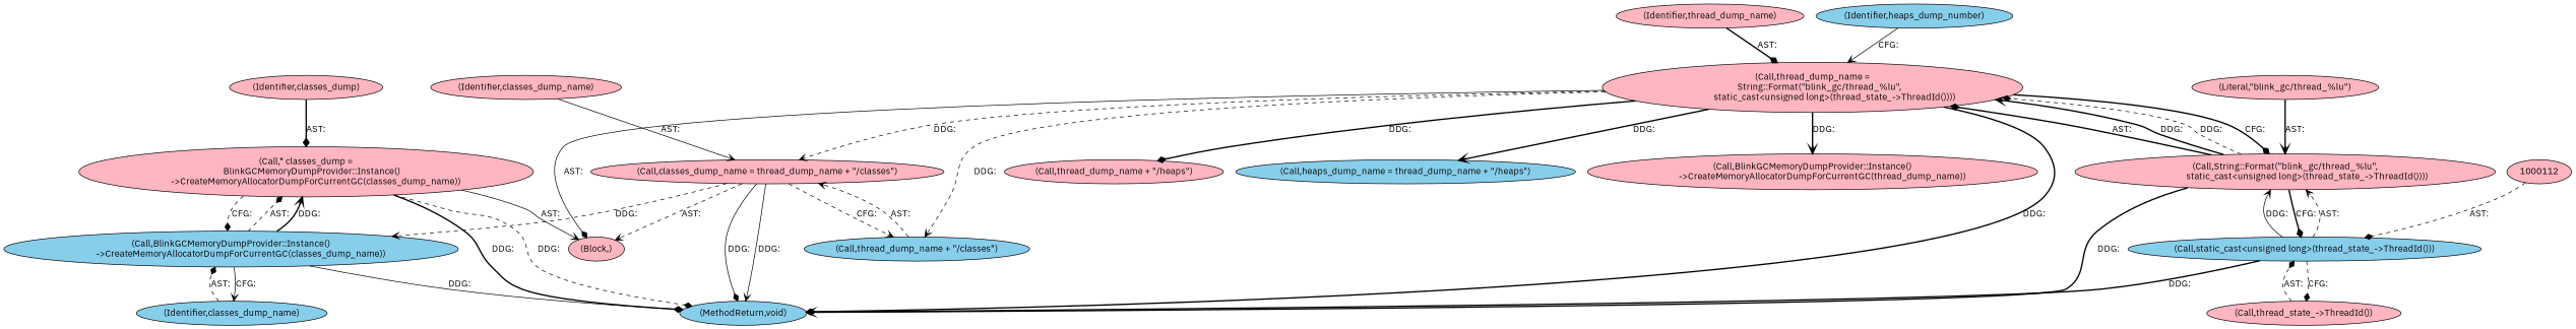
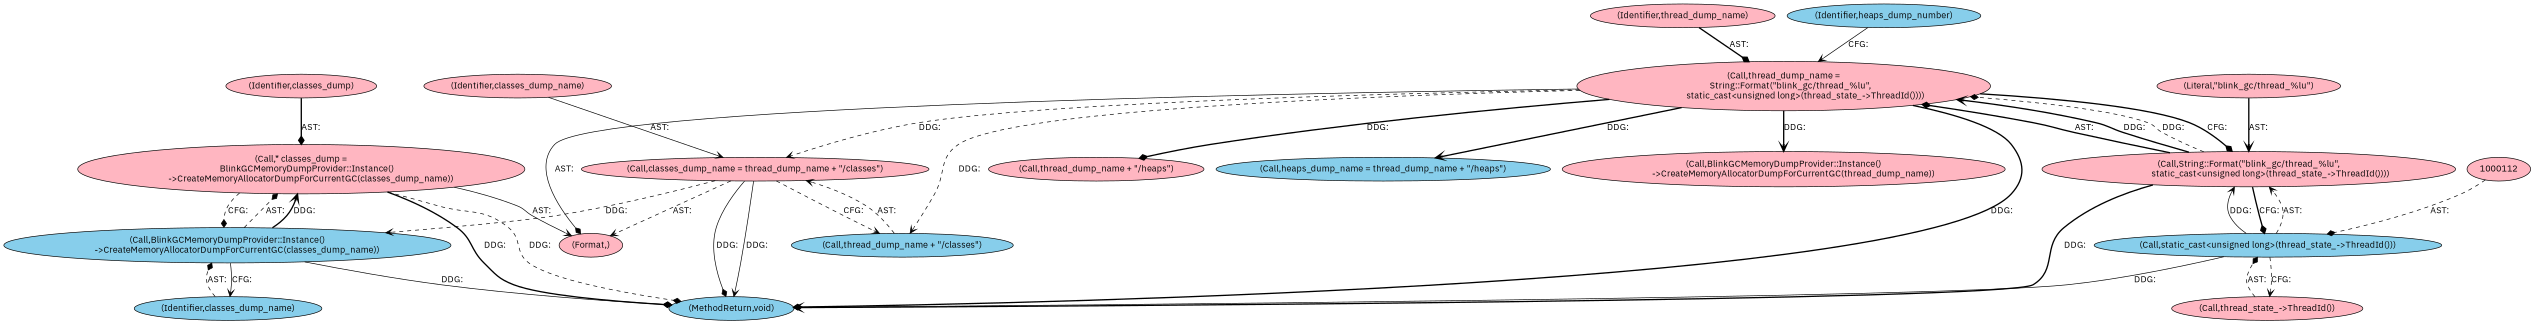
  digraph {
    fontname="IBM Plex Sans"
    node [fillcolor=lightpink fontname="IBM Plex Sans" style=filled]
    edge [arrowhead=vee fontname="IBM Plex Sans" style=dashed]
    n1 [label="(Call,* classes_dump =\n      BlinkGCMemoryDumpProvider::Instance()\n          ->CreateMemoryAllocatorDumpForCurrentGC(classes_dump_name))"]
    n2 [fillcolor=skyblue label="(Call,BlinkGCMemoryDumpProvider::Instance()\n          ->CreateMemoryAllocatorDumpForCurrentGC(classes_dump_name))"]
    n3 [fillcolor=skyblue label="(MethodReturn,void)"]
-   n4 [label="(Block,)"]
+   n4 [label="(Format,)"]
    n5 [fillcolor=skyblue label="(Identifier,classes_dump_name)"]
    n6 [label="(Call,classes_dump_name = thread_dump_name + \"/classes\")"]
    n7 [fillcolor=skyblue label="(Call,thread_dump_name + \"/classes\")"]
    n8 [label="(Call,thread_dump_name =\n       String::Format(\"blink_gc/thread_%lu\",\n                      static_cast<unsigned long>(thread_state_->ThreadId())))"]
    n9 [label="(Call,String::Format(\"blink_gc/thread_%lu\",\n                      static_cast<unsigned long>(thread_state_->ThreadId())))"]
    n10 [label="(Call,thread_dump_name + \"/heaps\")"]
    n11 [fillcolor=skyblue label="(Call,heaps_dump_name = thread_dump_name + \"/heaps\")"]
    n12 [label="(Call,BlinkGCMemoryDumpProvider::Instance()\n          ->CreateMemoryAllocatorDumpForCurrentGC(thread_dump_name))"]
    n13 [fillcolor=skyblue label="(Call,static_cast<unsigned long>(thread_state_->ThreadId()))"]
    n14 [label="(Call,thread_state_->ThreadId())"]
    n15 [label="(Identifier,classes_dump_name)"]
    n16 [label="(Literal,\"blink_gc/thread_%lu\")"]
    n17 [label="(Identifier,thread_dump_name)"]
    n18 [fillcolor=skyblue label="(Identifier,heaps_dump_number)"]
    n19 [label="(Identifier,classes_dump)"]
    1000112
    n1 -> n2 [arrowhead=diamond label="CFG: "]
    n1 -> n3 [arrowhead=diamond label="DDG: " style=bold]
    n1 -> n3 [arrowhead=diamond label="DDG: "]
    n1 -> n4 [label="AST: " style=solid]
    n2 -> n1 [arrowhead=diamond label="AST: "]
    n2 -> n1 [label="DDG: " style=bold]
    n2 -> n3 [arrowhead=diamond label="DDG: " style=solid]
    n2 -> n5 [label="CFG: " style=solid]
    n5 -> n2 [arrowhead=diamond label="AST: "]
    n6 -> n2 [label="DDG: "]
    n6 -> n3 [arrowhead=diamond label="DDG: " style=solid]
    n6 -> n3 [label="DDG: " style=solid]
    n6 -> n4 [label="AST: "]
    n6 -> n7 [label="CFG: "]
    n7 -> n6 [label="AST: "]
    n8 -> n3 [arrowhead=diamond label="DDG: " style=bold]
    n8 -> n4 [arrowhead=diamond label="AST: " style=solid]
    n8 -> n6 [label="DDG: "]
    n8 -> n7 [label="DDG: "]
    n8 -> n9 [arrowhead=diamond label="CFG: " style=bold]
    n8 -> n10 [arrowhead=diamond label="DDG: " style=bold]
    n8 -> n11 [label="DDG: " style=bold]
    n8 -> n12 [label="DDG: " style=bold]
    n9 -> n3 [label="DDG: " style=bold]
    n9 -> n8 [arrowhead=diamond label="AST: " style=bold]
    n9 -> n8 [label="DDG: " style=bold]
    n9 -> n8 [arrowhead=diamond label="DDG: "]
    n9 -> n13 [arrowhead=diamond label="CFG: " style=bold]
-   n13 -> n3 [arrowhead=diamond label="DDG: " style=bold]
+   n13 -> n3 [arrowhead=diamond label="DDG: " style=solid]
    n13 -> n9 [label="AST: "]
    n13 -> n9 [label="DDG: " style=solid]
-   n13 -> n14 [arrowhead=diamond label="CFG: "]
+   n13 -> n14 [label="CFG: "]
    n14 -> n13 [arrowhead=diamond label="AST: "]
    n15 -> n6 [label="AST: " style=solid]
    n16 -> n9 [label="AST: " style=bold]
    n17 -> n8 [arrowhead=diamond label="AST: " style=bold]
    n18 -> n8 [label="CFG: " style=solid]
    n19 -> n1 [arrowhead=diamond label="AST: " style=bold]
    1000112 -> n13 [arrowhead=diamond label="AST: "]
  }
